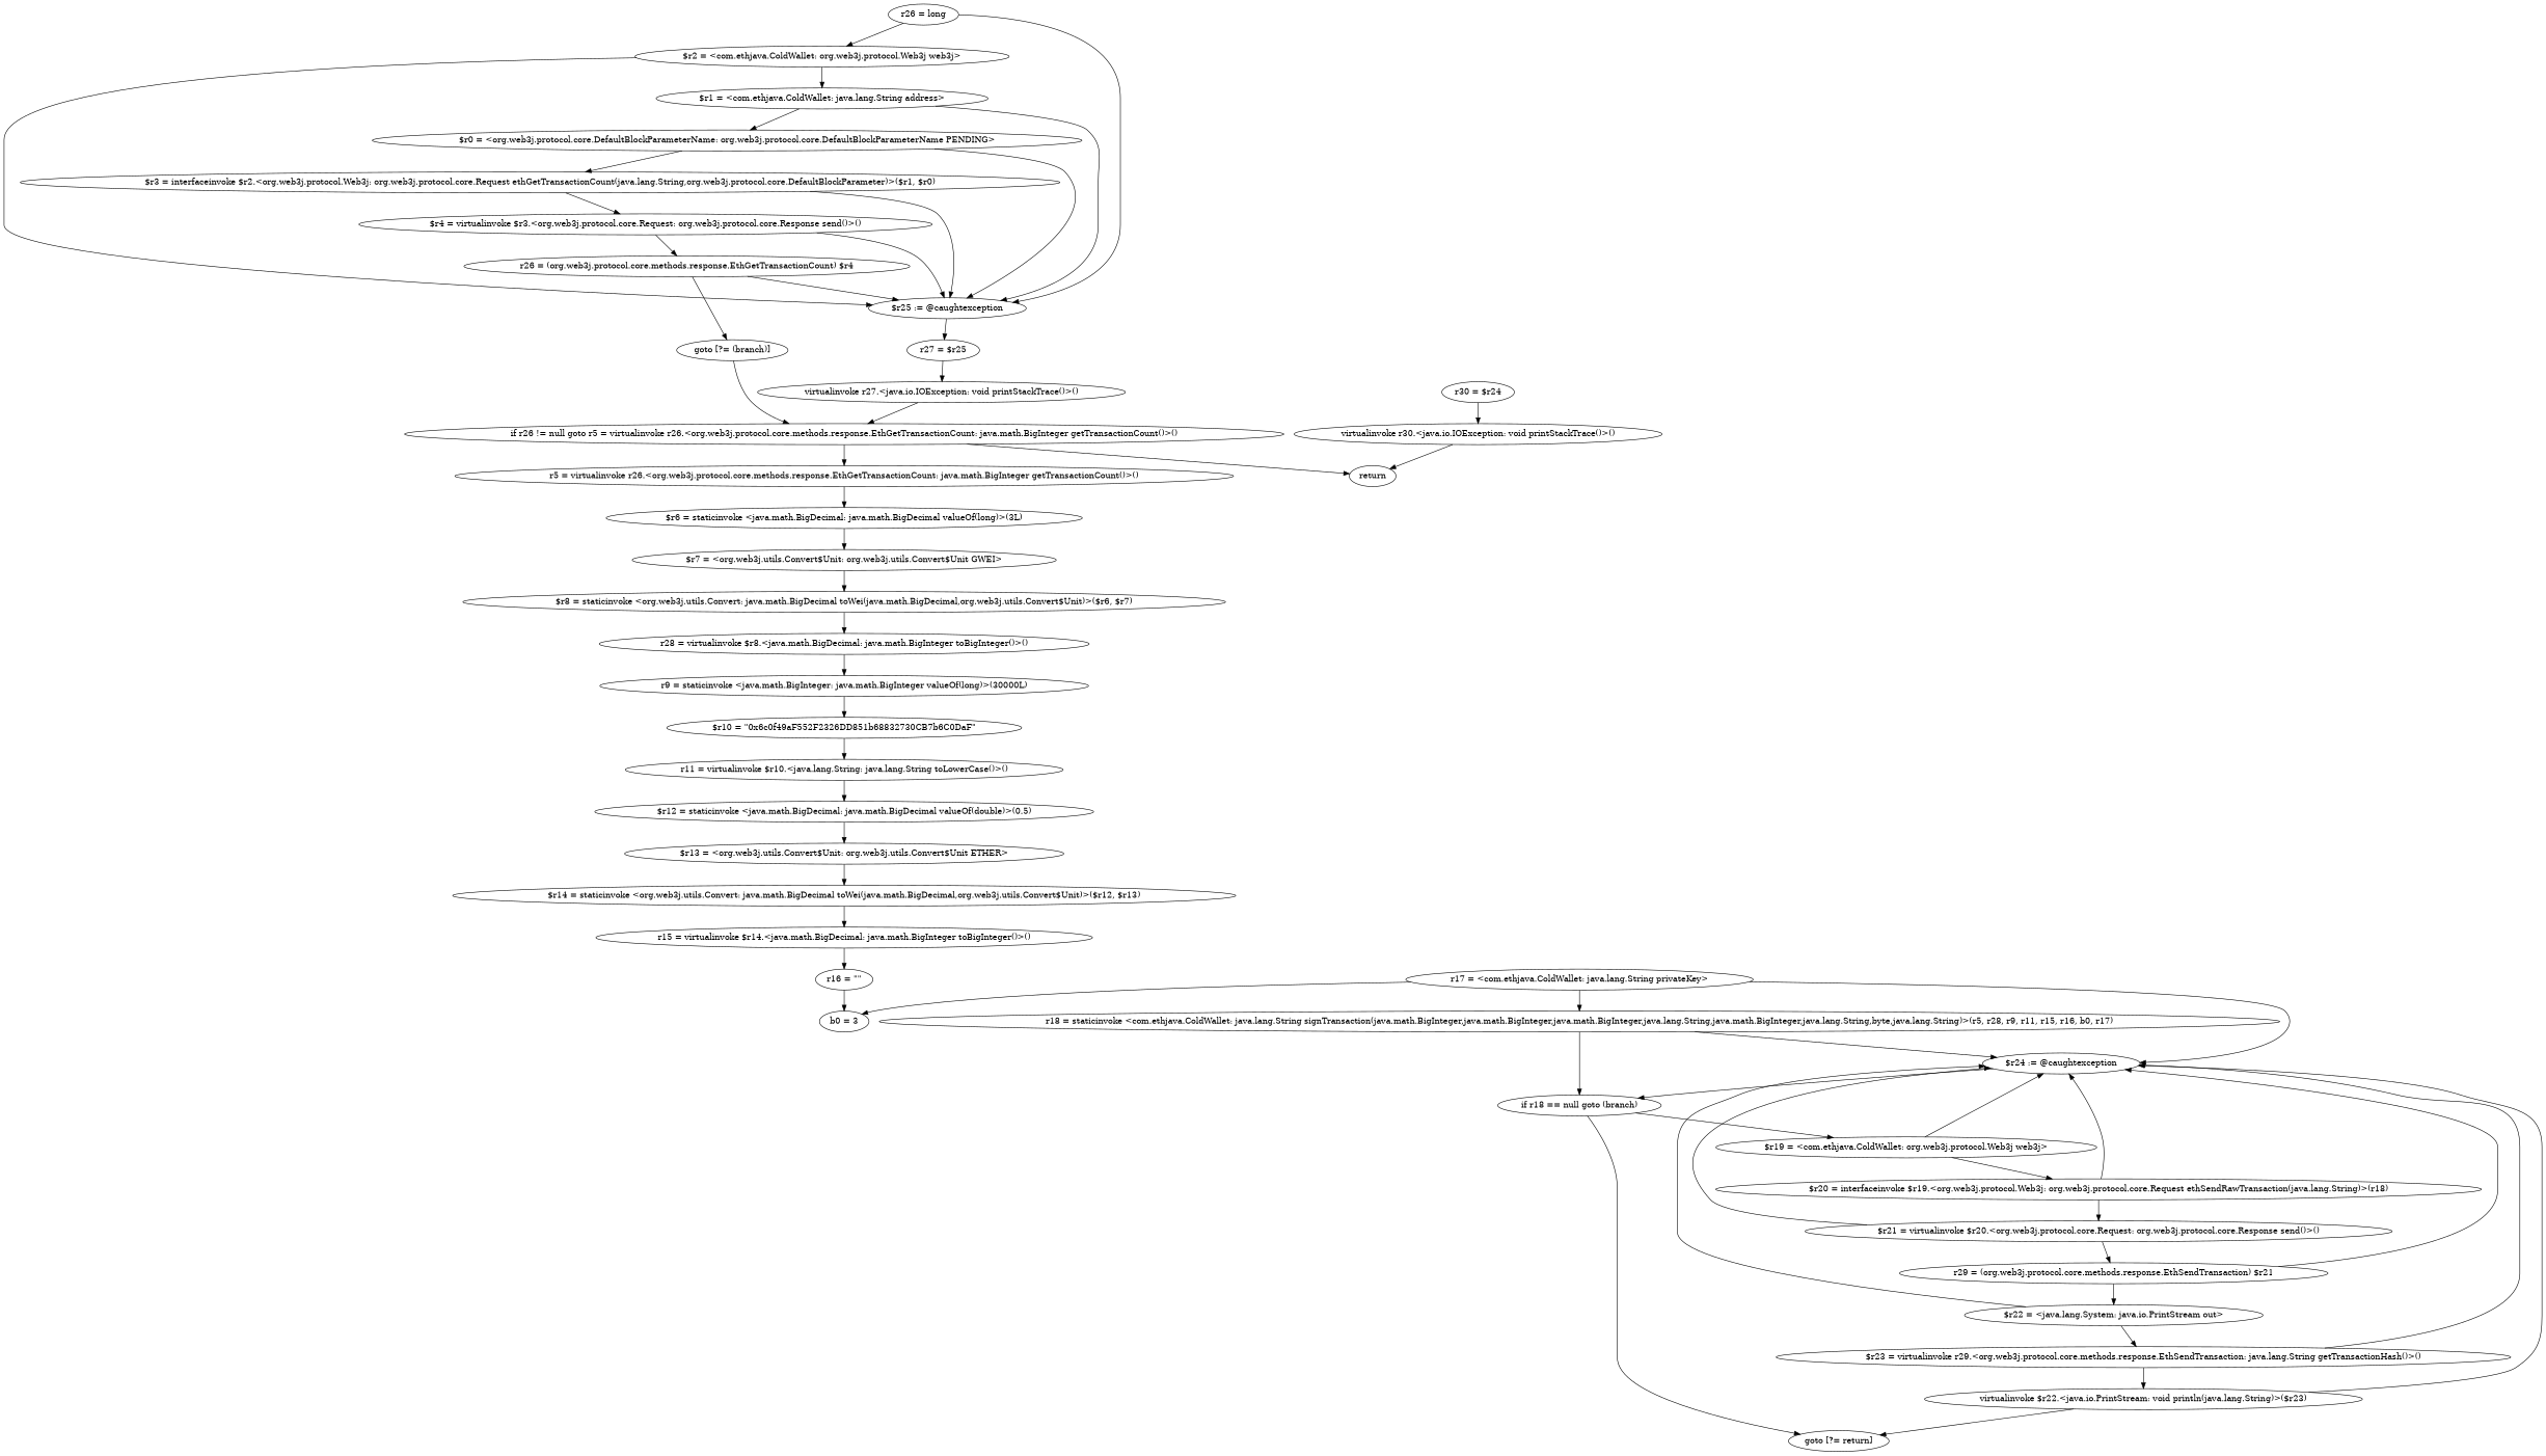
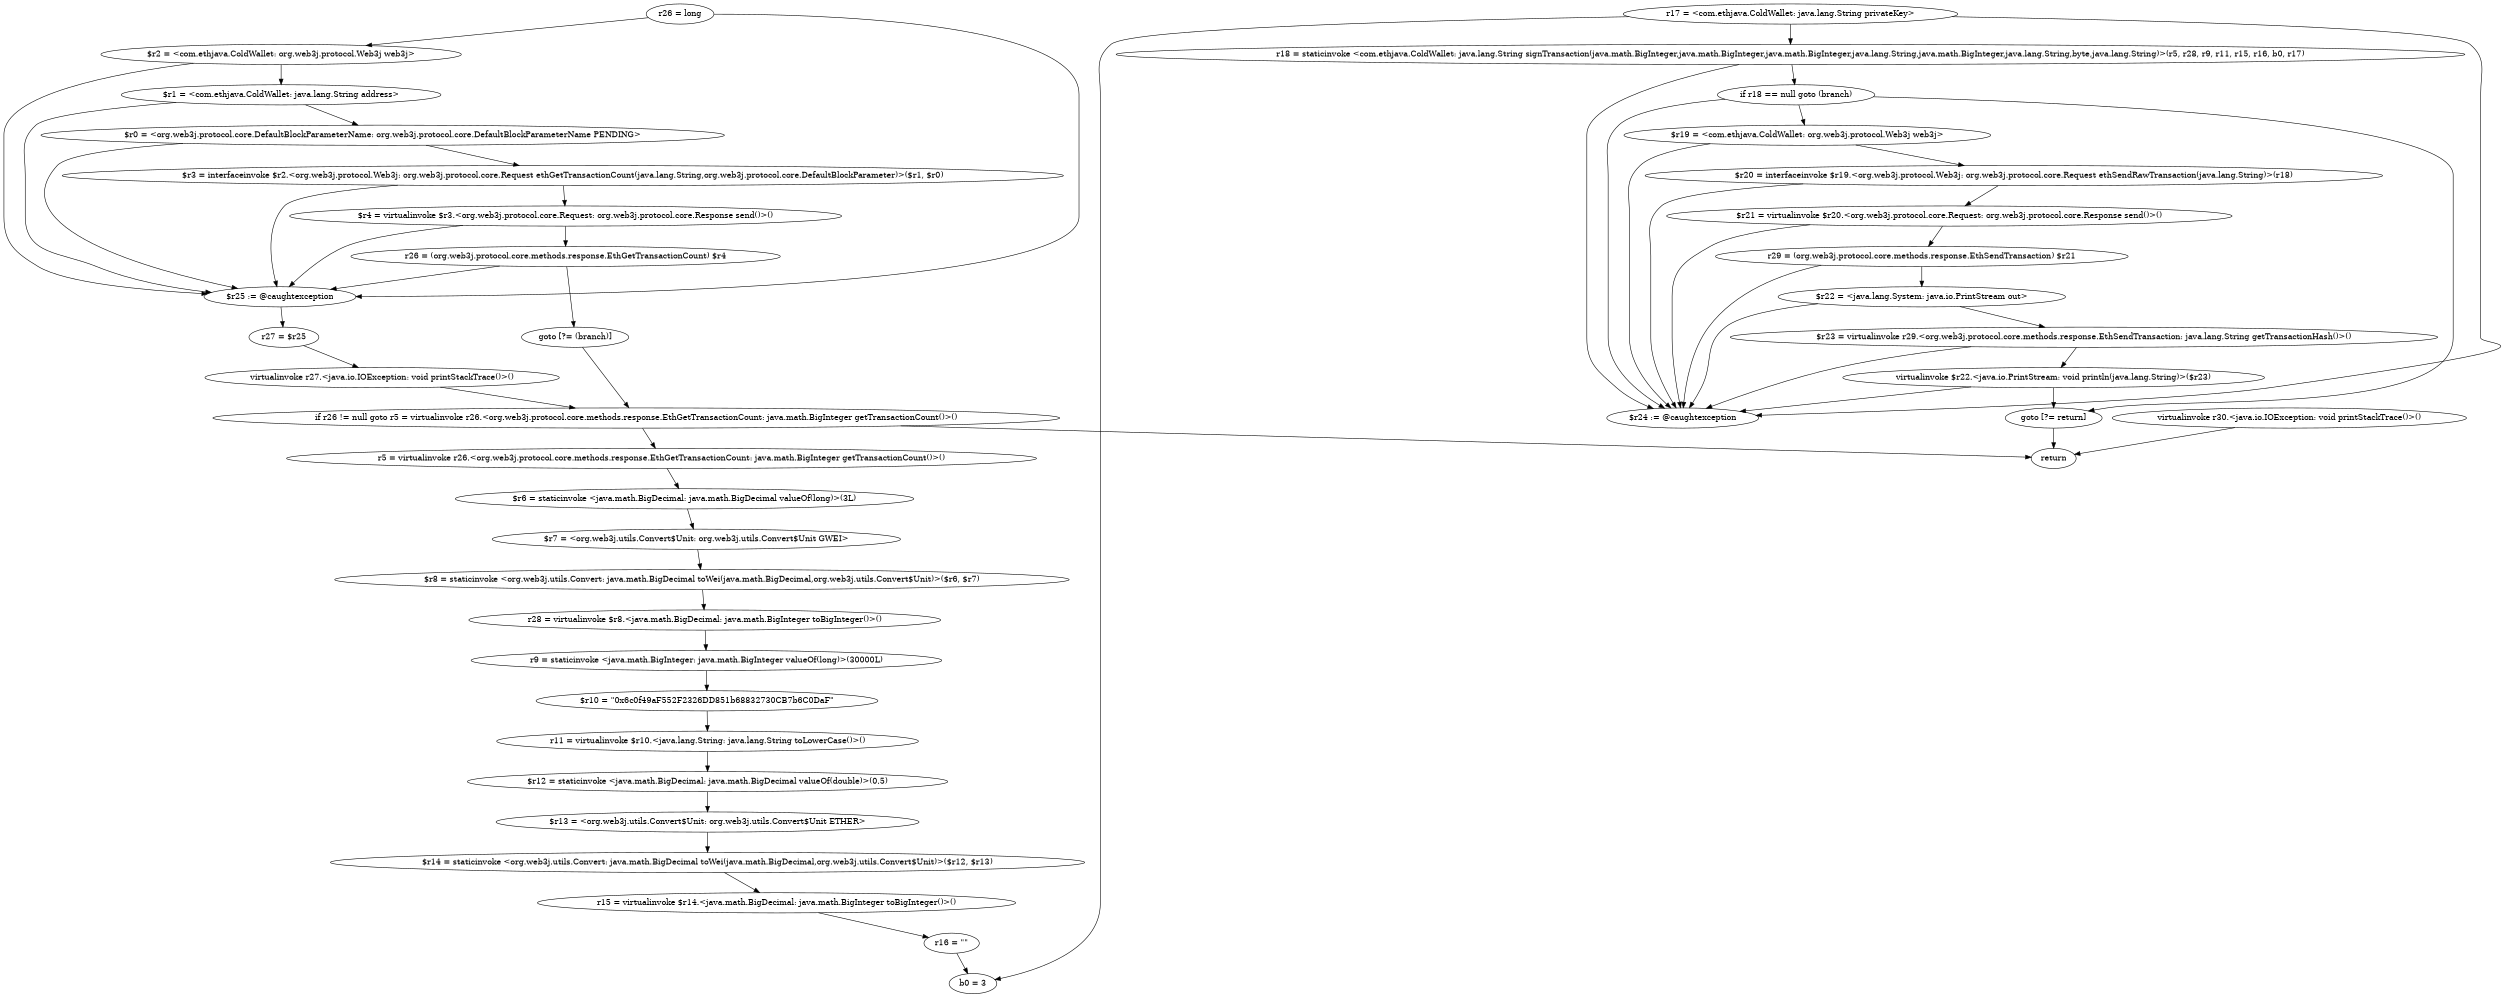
  digraph {
    fontname="DejaVu Serif"
    node [fontname="DejaVu Serif"]
    edge [fontname="DejaVu Serif"]
    n1 [label="r26 = long"]
    "$r2 = <com.ethjava.ColdWallet: org.web3j.protocol.Web3j web3j>"
    "$r25 := @caughtexception"
    "$r1 = <com.ethjava.ColdWallet: java.lang.String address>"
    "r27 = $r25"
    "$r0 = <org.web3j.protocol.core.DefaultBlockParameterName: org.web3j.protocol.core.DefaultBlockParameterName PENDING>"
    "$r3 = interfaceinvoke $r2.<org.web3j.protocol.Web3j: org.web3j.protocol.core.Request ethGetTransactionCount(java.lang.String,org.web3j.protocol.core.DefaultBlockParameter)>($r1, $r0)"
    "$r4 = virtualinvoke $r3.<org.web3j.protocol.core.Request: org.web3j.protocol.core.Response send()>()"
    "r26 = (org.web3j.protocol.core.methods.response.EthGetTransactionCount) $r4"
    "goto [?= (branch)]"
    "if r26 != null goto r5 = virtualinvoke r26.<org.web3j.protocol.core.methods.response.EthGetTransactionCount: java.math.BigInteger getTransactionCount()>()"
    return
    "r5 = virtualinvoke r26.<org.web3j.protocol.core.methods.response.EthGetTransactionCount: java.math.BigInteger getTransactionCount()>()"
    "virtualinvoke r27.<java.io.IOException: void printStackTrace()>()"
    "$r6 = staticinvoke <java.math.BigDecimal: java.math.BigDecimal valueOf(long)>(3L)"
    "$r7 = <org.web3j.utils.Convert$Unit: org.web3j.utils.Convert$Unit GWEI>"
    "$r8 = staticinvoke <org.web3j.utils.Convert: java.math.BigDecimal toWei(java.math.BigDecimal,org.web3j.utils.Convert$Unit)>($r6, $r7)"
    "r28 = virtualinvoke $r8.<java.math.BigDecimal: java.math.BigInteger toBigInteger()>()"
    "r9 = staticinvoke <java.math.BigInteger: java.math.BigInteger valueOf(long)>(30000L)"
    "$r10 = \"0x6c0f49aF552F2326DD851b68832730CB7b6C0DaF\""
    "r11 = virtualinvoke $r10.<java.lang.String: java.lang.String toLowerCase()>()"
    "$r12 = staticinvoke <java.math.BigDecimal: java.math.BigDecimal valueOf(double)>(0.5)"
    "$r13 = <org.web3j.utils.Convert$Unit: org.web3j.utils.Convert$Unit ETHER>"
    "$r14 = staticinvoke <org.web3j.utils.Convert: java.math.BigDecimal toWei(java.math.BigDecimal,org.web3j.utils.Convert$Unit)>($r12, $r13)"
    "r15 = virtualinvoke $r14.<java.math.BigDecimal: java.math.BigInteger toBigInteger()>()"
    "r16 = \"\""
    "b0 = 3"
    "r17 = <com.ethjava.ColdWallet: java.lang.String privateKey>"
    "r18 = staticinvoke <com.ethjava.ColdWallet: java.lang.String signTransaction(java.math.BigInteger,java.math.BigInteger,java.math.BigInteger,java.lang.String,java.math.BigInteger,java.lang.String,byte,java.lang.String)>(r5, r28, r9, r11, r15, r16, b0, r17)"
    "$r24 := @caughtexception"
    "if r18 == null goto (branch)"
    "$r19 = <com.ethjava.ColdWallet: org.web3j.protocol.Web3j web3j>"
    "goto [?= return]"
    "$r20 = interfaceinvoke $r19.<org.web3j.protocol.Web3j: org.web3j.protocol.core.Request ethSendRawTransaction(java.lang.String)>(r18)"
    "$r21 = virtualinvoke $r20.<org.web3j.protocol.core.Request: org.web3j.protocol.core.Response send()>()"
    "r29 = (org.web3j.protocol.core.methods.response.EthSendTransaction) $r21"
    "$r22 = <java.lang.System: java.io.PrintStream out>"
    "$r23 = virtualinvoke r29.<org.web3j.protocol.core.methods.response.EthSendTransaction: java.lang.String getTransactionHash()>()"
    "virtualinvoke $r22.<java.io.PrintStream: void println(java.lang.String)>($r23)"
-   "r30 = $r24"
    "virtualinvoke r30.<java.io.IOException: void printStackTrace()>()"
    n1 -> "$r2 = <com.ethjava.ColdWallet: org.web3j.protocol.Web3j web3j>"
    n1 -> "$r25 := @caughtexception"
    "$r2 = <com.ethjava.ColdWallet: org.web3j.protocol.Web3j web3j>" -> "$r25 := @caughtexception"
    "$r2 = <com.ethjava.ColdWallet: org.web3j.protocol.Web3j web3j>" -> "$r1 = <com.ethjava.ColdWallet: java.lang.String address>"
    "$r25 := @caughtexception" -> "r27 = $r25"
    "$r1 = <com.ethjava.ColdWallet: java.lang.String address>" -> "$r25 := @caughtexception"
    "$r1 = <com.ethjava.ColdWallet: java.lang.String address>" -> "$r0 = <org.web3j.protocol.core.DefaultBlockParameterName: org.web3j.protocol.core.DefaultBlockParameterName PENDING>"
    "r27 = $r25" -> "virtualinvoke r27.<java.io.IOException: void printStackTrace()>()"
    "$r0 = <org.web3j.protocol.core.DefaultBlockParameterName: org.web3j.protocol.core.DefaultBlockParameterName PENDING>" -> "$r25 := @caughtexception"
    "$r0 = <org.web3j.protocol.core.DefaultBlockParameterName: org.web3j.protocol.core.DefaultBlockParameterName PENDING>" -> "$r3 = interfaceinvoke $r2.<org.web3j.protocol.Web3j: org.web3j.protocol.core.Request ethGetTransactionCount(java.lang.String,org.web3j.protocol.core.DefaultBlockParameter)>($r1, $r0)"
    "$r3 = interfaceinvoke $r2.<org.web3j.protocol.Web3j: org.web3j.protocol.core.Request ethGetTransactionCount(java.lang.String,org.web3j.protocol.core.DefaultBlockParameter)>($r1, $r0)" -> "$r25 := @caughtexception"
    "$r3 = interfaceinvoke $r2.<org.web3j.protocol.Web3j: org.web3j.protocol.core.Request ethGetTransactionCount(java.lang.String,org.web3j.protocol.core.DefaultBlockParameter)>($r1, $r0)" -> "$r4 = virtualinvoke $r3.<org.web3j.protocol.core.Request: org.web3j.protocol.core.Response send()>()"
    "$r4 = virtualinvoke $r3.<org.web3j.protocol.core.Request: org.web3j.protocol.core.Response send()>()" -> "$r25 := @caughtexception"
    "$r4 = virtualinvoke $r3.<org.web3j.protocol.core.Request: org.web3j.protocol.core.Response send()>()" -> "r26 = (org.web3j.protocol.core.methods.response.EthGetTransactionCount) $r4"
    "r26 = (org.web3j.protocol.core.methods.response.EthGetTransactionCount) $r4" -> "$r25 := @caughtexception"
    "r26 = (org.web3j.protocol.core.methods.response.EthGetTransactionCount) $r4" -> "goto [?= (branch)]"
    "goto [?= (branch)]" -> "if r26 != null goto r5 = virtualinvoke r26.<org.web3j.protocol.core.methods.response.EthGetTransactionCount: java.math.BigInteger getTransactionCount()>()"
    "if r26 != null goto r5 = virtualinvoke r26.<org.web3j.protocol.core.methods.response.EthGetTransactionCount: java.math.BigInteger getTransactionCount()>()" -> return
    "if r26 != null goto r5 = virtualinvoke r26.<org.web3j.protocol.core.methods.response.EthGetTransactionCount: java.math.BigInteger getTransactionCount()>()" -> "r5 = virtualinvoke r26.<org.web3j.protocol.core.methods.response.EthGetTransactionCount: java.math.BigInteger getTransactionCount()>()"
    "r5 = virtualinvoke r26.<org.web3j.protocol.core.methods.response.EthGetTransactionCount: java.math.BigInteger getTransactionCount()>()" -> "$r6 = staticinvoke <java.math.BigDecimal: java.math.BigDecimal valueOf(long)>(3L)"
    "virtualinvoke r27.<java.io.IOException: void printStackTrace()>()" -> "if r26 != null goto r5 = virtualinvoke r26.<org.web3j.protocol.core.methods.response.EthGetTransactionCount: java.math.BigInteger getTransactionCount()>()"
    "$r6 = staticinvoke <java.math.BigDecimal: java.math.BigDecimal valueOf(long)>(3L)" -> "$r7 = <org.web3j.utils.Convert$Unit: org.web3j.utils.Convert$Unit GWEI>"
    "$r7 = <org.web3j.utils.Convert$Unit: org.web3j.utils.Convert$Unit GWEI>" -> "$r8 = staticinvoke <org.web3j.utils.Convert: java.math.BigDecimal toWei(java.math.BigDecimal,org.web3j.utils.Convert$Unit)>($r6, $r7)"
    "$r8 = staticinvoke <org.web3j.utils.Convert: java.math.BigDecimal toWei(java.math.BigDecimal,org.web3j.utils.Convert$Unit)>($r6, $r7)" -> "r28 = virtualinvoke $r8.<java.math.BigDecimal: java.math.BigInteger toBigInteger()>()"
    "r28 = virtualinvoke $r8.<java.math.BigDecimal: java.math.BigInteger toBigInteger()>()" -> "r9 = staticinvoke <java.math.BigInteger: java.math.BigInteger valueOf(long)>(30000L)"
    "r9 = staticinvoke <java.math.BigInteger: java.math.BigInteger valueOf(long)>(30000L)" -> "$r10 = \"0x6c0f49aF552F2326DD851b68832730CB7b6C0DaF\""
    "$r10 = \"0x6c0f49aF552F2326DD851b68832730CB7b6C0DaF\"" -> "r11 = virtualinvoke $r10.<java.lang.String: java.lang.String toLowerCase()>()"
    "r11 = virtualinvoke $r10.<java.lang.String: java.lang.String toLowerCase()>()" -> "$r12 = staticinvoke <java.math.BigDecimal: java.math.BigDecimal valueOf(double)>(0.5)"
    "$r12 = staticinvoke <java.math.BigDecimal: java.math.BigDecimal valueOf(double)>(0.5)" -> "$r13 = <org.web3j.utils.Convert$Unit: org.web3j.utils.Convert$Unit ETHER>"
    "$r13 = <org.web3j.utils.Convert$Unit: org.web3j.utils.Convert$Unit ETHER>" -> "$r14 = staticinvoke <org.web3j.utils.Convert: java.math.BigDecimal toWei(java.math.BigDecimal,org.web3j.utils.Convert$Unit)>($r12, $r13)"
    "$r14 = staticinvoke <org.web3j.utils.Convert: java.math.BigDecimal toWei(java.math.BigDecimal,org.web3j.utils.Convert$Unit)>($r12, $r13)" -> "r15 = virtualinvoke $r14.<java.math.BigDecimal: java.math.BigInteger toBigInteger()>()"
    "r15 = virtualinvoke $r14.<java.math.BigDecimal: java.math.BigInteger toBigInteger()>()" -> "r16 = \"\""
    "r16 = \"\"" -> "b0 = 3"
    "r17 = <com.ethjava.ColdWallet: java.lang.String privateKey>" -> "b0 = 3"
    "r17 = <com.ethjava.ColdWallet: java.lang.String privateKey>" -> "r18 = staticinvoke <com.ethjava.ColdWallet: java.lang.String signTransaction(java.math.BigInteger,java.math.BigInteger,java.math.BigInteger,java.lang.String,java.math.BigInteger,java.lang.String,byte,java.lang.String)>(r5, r28, r9, r11, r15, r16, b0, r17)"
    "r17 = <com.ethjava.ColdWallet: java.lang.String privateKey>" -> "$r24 := @caughtexception"
    "r18 = staticinvoke <com.ethjava.ColdWallet: java.lang.String signTransaction(java.math.BigInteger,java.math.BigInteger,java.math.BigInteger,java.lang.String,java.math.BigInteger,java.lang.String,byte,java.lang.String)>(r5, r28, r9, r11, r15, r16, b0, r17)" -> "$r24 := @caughtexception"
    "r18 = staticinvoke <com.ethjava.ColdWallet: java.lang.String signTransaction(java.math.BigInteger,java.math.BigInteger,java.math.BigInteger,java.lang.String,java.math.BigInteger,java.lang.String,byte,java.lang.String)>(r5, r28, r9, r11, r15, r16, b0, r17)" -> "if r18 == null goto (branch)"
-   "$r24 := @caughtexception" -> "if r18 == null goto (branch)"
+   "if r18 == null goto (branch)" -> "$r24 := @caughtexception"
    "if r18 == null goto (branch)" -> "$r19 = <com.ethjava.ColdWallet: org.web3j.protocol.Web3j web3j>"
    "if r18 == null goto (branch)" -> "goto [?= return]"
    "$r19 = <com.ethjava.ColdWallet: org.web3j.protocol.Web3j web3j>" -> "$r24 := @caughtexception"
    "$r19 = <com.ethjava.ColdWallet: org.web3j.protocol.Web3j web3j>" -> "$r20 = interfaceinvoke $r19.<org.web3j.protocol.Web3j: org.web3j.protocol.core.Request ethSendRawTransaction(java.lang.String)>(r18)"
+   "goto [?= return]" -> return
    "$r20 = interfaceinvoke $r19.<org.web3j.protocol.Web3j: org.web3j.protocol.core.Request ethSendRawTransaction(java.lang.String)>(r18)" -> "$r24 := @caughtexception"
    "$r20 = interfaceinvoke $r19.<org.web3j.protocol.Web3j: org.web3j.protocol.core.Request ethSendRawTransaction(java.lang.String)>(r18)" -> "$r21 = virtualinvoke $r20.<org.web3j.protocol.core.Request: org.web3j.protocol.core.Response send()>()"
    "$r21 = virtualinvoke $r20.<org.web3j.protocol.core.Request: org.web3j.protocol.core.Response send()>()" -> "$r24 := @caughtexception"
    "$r21 = virtualinvoke $r20.<org.web3j.protocol.core.Request: org.web3j.protocol.core.Response send()>()" -> "r29 = (org.web3j.protocol.core.methods.response.EthSendTransaction) $r21"
    "r29 = (org.web3j.protocol.core.methods.response.EthSendTransaction) $r21" -> "$r24 := @caughtexception"
    "r29 = (org.web3j.protocol.core.methods.response.EthSendTransaction) $r21" -> "$r22 = <java.lang.System: java.io.PrintStream out>"
    "$r22 = <java.lang.System: java.io.PrintStream out>" -> "$r24 := @caughtexception"
    "$r22 = <java.lang.System: java.io.PrintStream out>" -> "$r23 = virtualinvoke r29.<org.web3j.protocol.core.methods.response.EthSendTransaction: java.lang.String getTransactionHash()>()"
    "$r23 = virtualinvoke r29.<org.web3j.protocol.core.methods.response.EthSendTransaction: java.lang.String getTransactionHash()>()" -> "$r24 := @caughtexception"
    "$r23 = virtualinvoke r29.<org.web3j.protocol.core.methods.response.EthSendTransaction: java.lang.String getTransactionHash()>()" -> "virtualinvoke $r22.<java.io.PrintStream: void println(java.lang.String)>($r23)"
    "virtualinvoke $r22.<java.io.PrintStream: void println(java.lang.String)>($r23)" -> "$r24 := @caughtexception"
    "virtualinvoke $r22.<java.io.PrintStream: void println(java.lang.String)>($r23)" -> "goto [?= return]"
-   "r30 = $r24" -> "virtualinvoke r30.<java.io.IOException: void printStackTrace()>()"
    "virtualinvoke r30.<java.io.IOException: void printStackTrace()>()" -> return
  }
